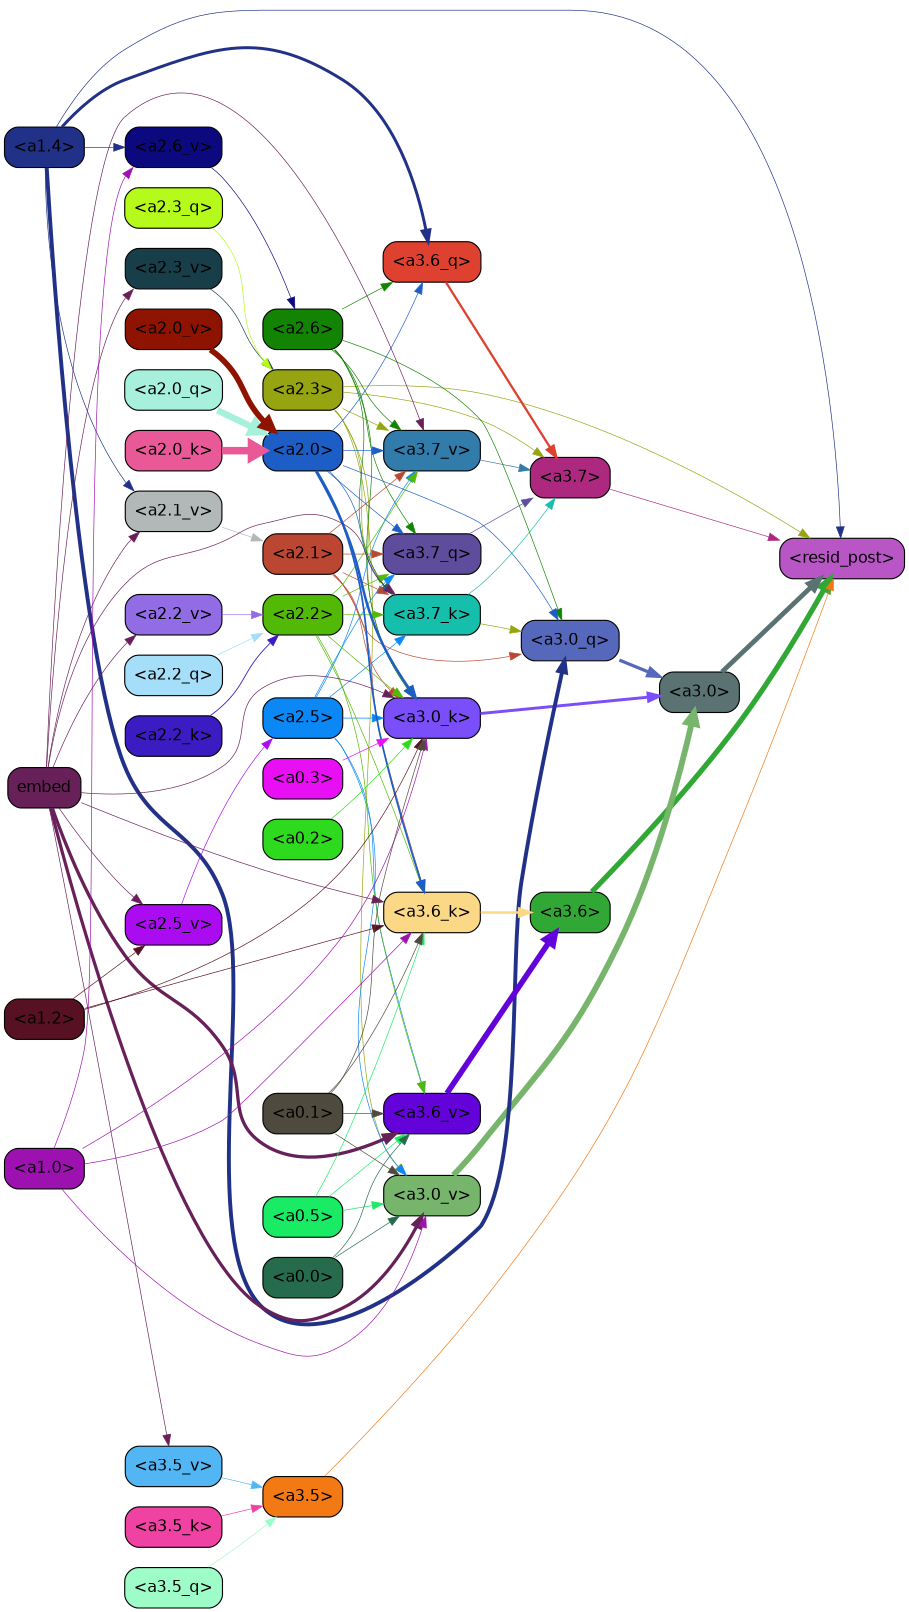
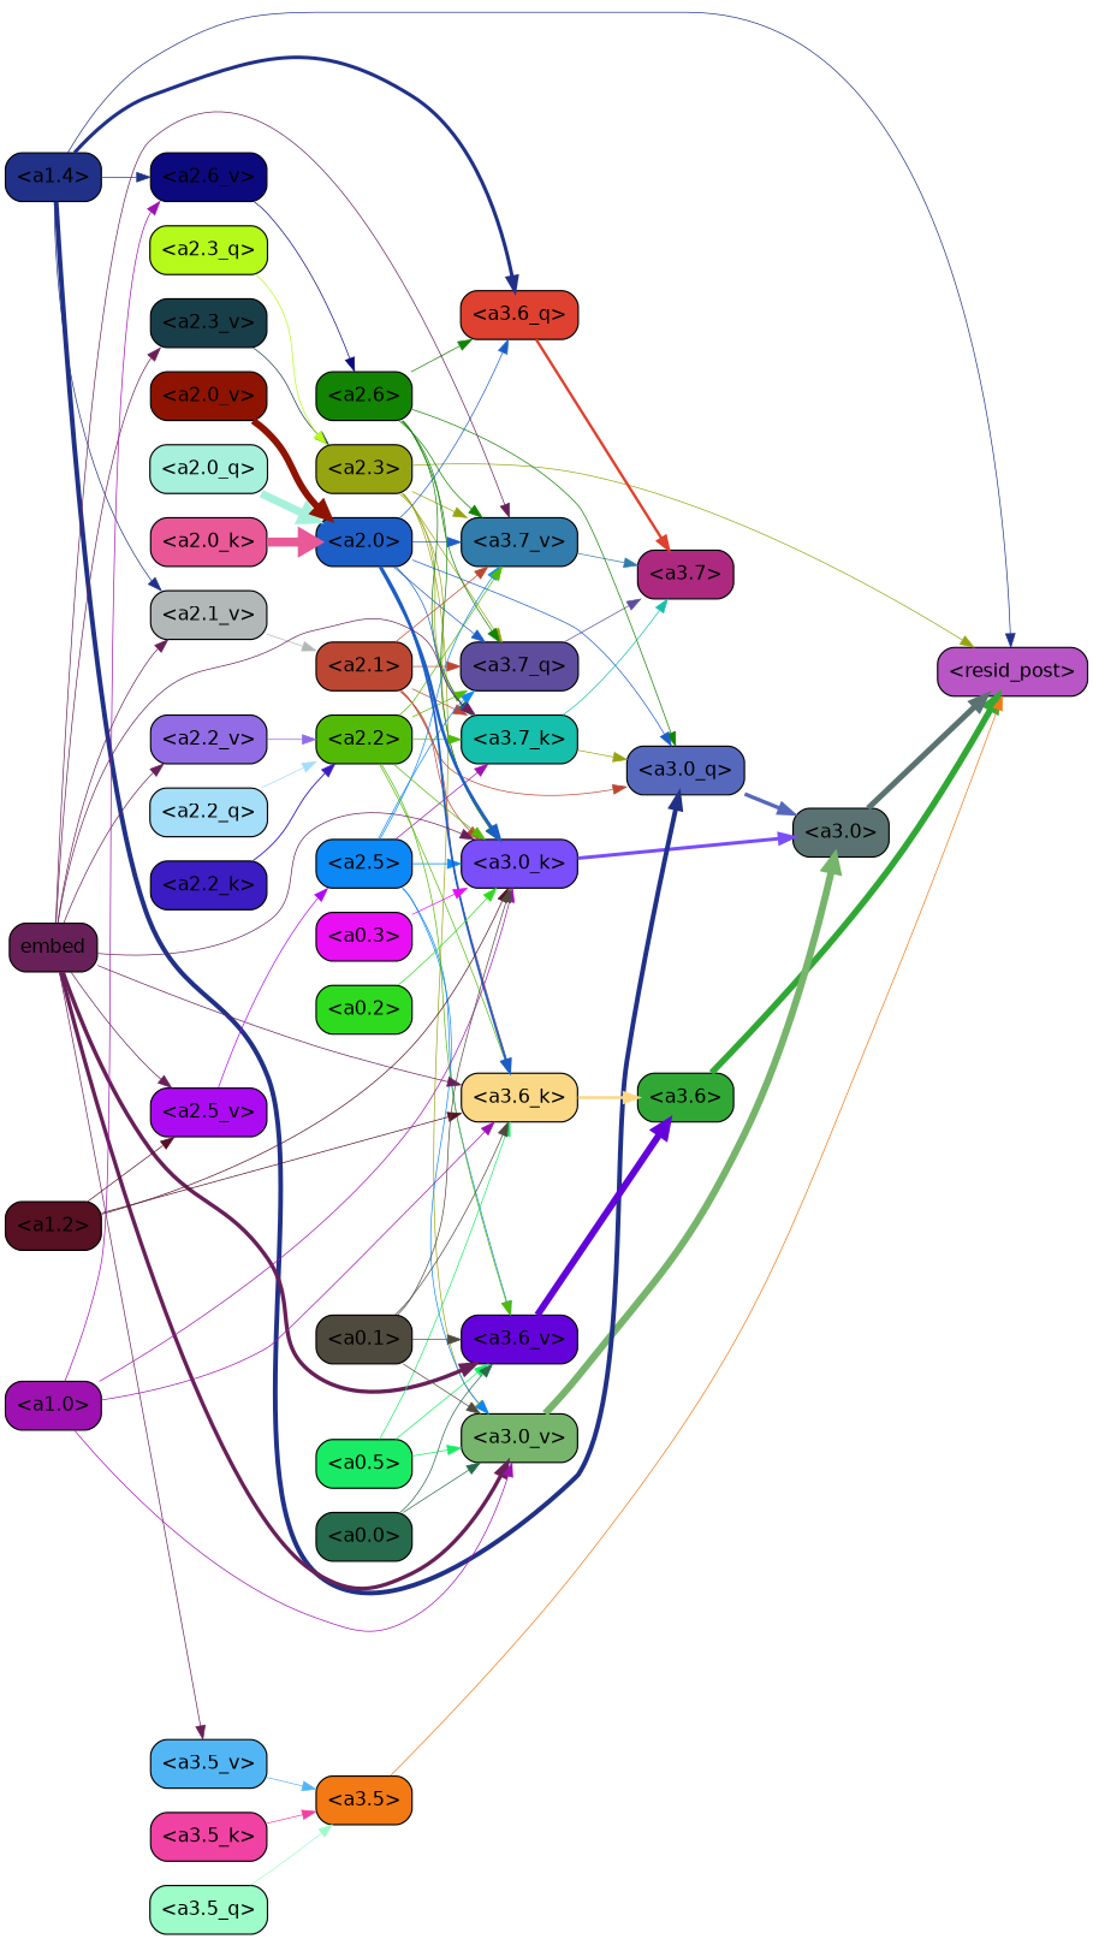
  strict digraph {
    rankdir=LR
    splines=true
    node [color=black fontname=Helvetica shape=box style="filled, rounded"]
    edge [color="#682059" penwidth=0.6]
    "<a3.7>" [fillcolor="#ad2980"]
    "<resid_post>" [fillcolor="#b856c5"]
    "<a3.6>" [fillcolor="#31a835"]
    "<a3.5>" [fillcolor="#f27913"]
    "<a3.0>" [fillcolor="#5a7372"]
    "<a2.3>" [fillcolor="#97a411"]
    "<a3.7_q>" [fillcolor="#5e4d9d"]
    "<a3.7_k>" [fillcolor="#16bfab"]
    "<a3.0_k>" [fillcolor="#7a4ef9"]
    "<a3.7_v>" [fillcolor="#317caa"]
    "<a3.0_v>" [fillcolor="#76b56b"]
    "<a3.0_q>" [fillcolor="#5668bc"]
    "<a1.4>" [fillcolor="#203187"]
    "<a3.6_q>" [fillcolor="#de412f"]
    "<a2.6_v>" [fillcolor="#0c097f"]
    "<a2.1_v>" [fillcolor="#b2b7b7"]
    "<a2.6>" [fillcolor="#128303"]
    "<a2.1>" [fillcolor="#bb4733"]
    "<a3.6_k>" [fillcolor="#fad886"]
    "<a3.5_q>" [fillcolor="#9dfcc8"]
    "<a3.5_k>" [fillcolor="#f042a2"]
    "<a3.6_v>" [fillcolor="#6303da"]
    "<a3.5_v>" [fillcolor="#53b6f4"]
    "<a2.5>" [fillcolor="#0b88f5"]
    "<a2.2>" [fillcolor="#52ba06"]
    "<a2.0>" [fillcolor="#1d5ec6"]
    embed [fillcolor="#682059"]
    "<a2.5_v>" [fillcolor="#ab0bf1"]
    "<a2.3_v>" [fillcolor="#183e4a"]
    "<a2.2_v>" [fillcolor="#916ce4"]
    "<a1.2>" [fillcolor="#581023"]
    "<a1.0>" [fillcolor="#9e11b1"]
    "<a0.5>" [fillcolor="#19ec64"]
    "<a0.1>" [fillcolor="#4f4a3e"]
    "<a0.3>" [fillcolor="#e80ff4"]
    "<a0.2>" [fillcolor="#2eda1d"]
    "<a0.0>" [fillcolor="#266b4b"]
    "<a2.3_q>" [fillcolor="#b5fa1b"]
    "<a2.2_q>" [fillcolor="#a4def8"]
    "<a2.0_q>" [fillcolor="#a7f1dc"]
    "<a2.2_k>" [fillcolor="#3b1cc2"]
    "<a2.0_k>" [fillcolor="#e95897"]
    "<a2.0_v>" [fillcolor="#8e1401"]
-   "<a3.7>" -> "<resid_post>" [color="#ad2980"]
    "<a3.6>" -> "<resid_post>" [color="#31a835" penwidth=4.670643210411072]
    "<a3.5>" -> "<resid_post>" [color="#f27913"]
    "<a3.0>" -> "<resid_post>" [color="#5a7372" penwidth=4.246885180473328]
    "<a2.3>" -> "<resid_post>" [color="#97a411"]
-   "<a2.3>" -> "<a3.7>" [color="#97a411"]
+   "<a2.3>" -> "<a3.7_q>" [color="#97a411"]
    "<a2.3>" -> "<a3.7_k>" [color="#97a411"]
    "<a2.3>" -> "<a3.0_k>" [color="#97a411"]
    "<a2.3>" -> "<a3.7_v>" [color="#97a411"]
    "<a2.3>" -> "<a3.0_v>" [color="#97a411"]
    "<a3.7_q>" -> "<a3.7>" [color="#5e4d9d"]
    "<a3.7_k>" -> "<a3.7>" [color="#16bfab"]
    "<a3.7_k>" -> "<a3.0_q>" [color="#97a411"]
    "<a3.0_k>" -> "<a3.0>" [color="#7a4ef9" penwidth=2.6274144649505615]
    "<a3.7_v>" -> "<a3.7>" [color="#317caa"]
    "<a3.0_v>" -> "<a3.0>" [color="#76b56b" penwidth=5.188832879066467]
    "<a3.0_q>" -> "<a3.0>" [color="#5668bc" penwidth=2.8638100624084473]
    "<a1.4>" -> "<resid_post>" [color="#203187"]
    "<a1.4>" -> "<a3.0_q>" [color="#203187" penwidth=3.477886103093624]
    "<a1.4>" -> "<a3.6_q>" [color="#203187" penwidth=2.6487714648246765]
    "<a1.4>" -> "<a2.6_v>" [color="#203187"]
    "<a1.4>" -> "<a2.1_v>" [color="#203187"]
    "<a3.6_q>" -> "<a3.7>" [color="#de412f" penwidth=2.03758105635643]
    "<a2.6_v>" -> "<a2.6>" [color="#0c097f"]
    "<a2.1_v>" -> "<a2.1>" [color="#b2b7b7"]
    "<a2.6>" -> "<a3.7_q>" [color="#128303"]
    "<a2.6>" -> "<a3.7_k>" [color="#128303"]
    "<a2.6>" -> "<a3.0_k>" [color="#128303"]
    "<a2.6>" -> "<a3.7_v>" [color="#128303"]
    "<a2.6>" -> "<a3.0_q>" [color="#128303"]
    "<a2.6>" -> "<a3.6_q>" [color="#128303"]
    "<a2.1>" -> "<a3.7_q>" [color="#bb4733"]
    "<a2.1>" -> "<a3.7_k>" [color="#bb4733"]
    "<a2.1>" -> "<a3.0_k>" [color="#bb4733"]
    "<a2.1>" -> "<a3.7_v>" [color="#bb4733"]
    "<a2.1>" -> "<a3.0_q>" [color="#bb4733"]
    "<a2.1>" -> "<a3.6_k>" [color="#bb4733"]
    "<a3.6_k>" -> "<a3.6>" [color="#fad886" penwidth=2.174198240041733]
    "<a3.5_q>" -> "<a3.5>" [color="#9dfcc8"]
    "<a3.5_k>" -> "<a3.5>" [color="#f042a2"]
    "<a3.6_v>" -> "<a3.6>" [color="#6303da" penwidth=5.002329230308533]
    "<a3.5_v>" -> "<a3.5>" [color="#53b6f4"]
    "<a2.5>" -> "<a3.7_q>" [color="#0b88f5"]
-   "<a2.5>" -> "<a3.7_k>" [color="#0b88f5"]
+   "<a2.5>" -> "<a3.7_k>" [color="#9e11b1"]
    "<a2.5>" -> "<a3.0_k>" [color="#0b88f5"]
    "<a2.5>" -> "<a3.7_v>" [color="#0b88f5"]
    "<a2.5>" -> "<a3.0_v>" [color="#0b88f5"]
    "<a2.5>" -> "<a3.6_v>" [color="#0b88f5"]
    "<a2.2>" -> "<a3.7_q>" [color="#52ba06"]
    "<a2.2>" -> "<a3.7_k>" [color="#52ba06"]
    "<a2.2>" -> "<a3.0_k>" [color="#52ba06"]
    "<a2.2>" -> "<a3.7_v>" [color="#52ba06"]
    "<a2.2>" -> "<a3.6_k>" [color="#52ba06"]
    "<a2.2>" -> "<a3.6_v>" [color="#52ba06"]
    "<a2.0>" -> "<a3.7_q>" [color="#1d5ec6"]
    "<a2.0>" -> "<a3.7_k>" [color="#1d5ec6"]
    "<a2.0>" -> "<a3.0_k>" [color="#1d5ec6" penwidth=2.23091459274292]
    "<a2.0>" -> "<a3.7_v>" [color="#1d5ec6"]
    "<a2.0>" -> "<a3.0_q>" [color="#1d5ec6"]
    "<a2.0>" -> "<a3.6_q>" [color="#1d5ec6"]
    "<a2.0>" -> "<a3.6_k>" [color="#1d5ec6" penwidth=1.5417278409004211]
    embed -> "<a3.7_k>"
    embed -> "<a3.0_k>"
    embed -> "<a3.7_v>"
    embed -> "<a3.0_v>" [penwidth=2.8577730655670166]
    embed -> "<a2.1_v>"
    embed -> "<a3.6_k>"
    embed -> "<a3.6_v>" [penwidth=2.9511587619781494]
    embed -> "<a3.5_v>"
    embed -> "<a2.5_v>"
    embed -> "<a2.3_v>"
    embed -> "<a2.2_v>"
    "<a2.5_v>" -> "<a2.5>" [color="#ab0bf1"]
    "<a2.3_v>" -> "<a2.3>" [color="#183e4a"]
    "<a2.2_v>" -> "<a2.2>" [color="#916ce4"]
    "<a1.2>" -> "<a3.0_k>" [color="#581023"]
    "<a1.2>" -> "<a3.6_k>" [color="#581023"]
    "<a1.2>" -> "<a2.5_v>" [color="#581023"]
    "<a1.0>" -> "<a3.0_k>" [color="#9e11b1"]
    "<a1.0>" -> "<a3.0_v>" [color="#9e11b1"]
    "<a1.0>" -> "<a2.6_v>" [color="#9e11b1"]
    "<a1.0>" -> "<a3.6_k>" [color="#9e11b1"]
    "<a0.5>" -> "<a3.0_v>" [color="#19ec64" penwidth=0.6446345448493958]
    "<a0.5>" -> "<a3.6_k>" [color="#19ec64"]
    "<a0.5>" -> "<a3.6_v>" [color="#19ec64"]
    "<a0.1>" -> "<a3.0_k>" [color="#4f4a3e"]
    "<a0.1>" -> "<a3.0_v>" [color="#4f4a3e"]
    "<a0.1>" -> "<a3.6_k>" [color="#4f4a3e"]
    "<a0.1>" -> "<a3.6_v>" [color="#4f4a3e"]
    "<a0.3>" -> "<a3.0_k>" [color="#e80ff4"]
    "<a0.2>" -> "<a3.0_k>" [color="#2eda1d"]
    "<a0.0>" -> "<a3.0_v>" [color="#266b4b"]
    "<a0.0>" -> "<a3.6_v>" [color="#266b4b"]
    "<a2.3_q>" -> "<a2.3>" [color="#b5fa1b"]
    "<a2.2_q>" -> "<a2.2>" [color="#a4def8" penwidth=0.6407594680786133]
    "<a2.0_q>" -> "<a2.0>" [color="#a7f1dc" penwidth=5.885338068008423]
    "<a2.2_k>" -> "<a2.2>" [color="#3b1cc2" penwidth=0.7811911106109619]
    "<a2.0_k>" -> "<a2.0>" [color="#e95897" penwidth=6.657835483551025]
    "<a2.0_v>" -> "<a2.0>" [color="#8e1401" penwidth=5.070239782333374]
  }
